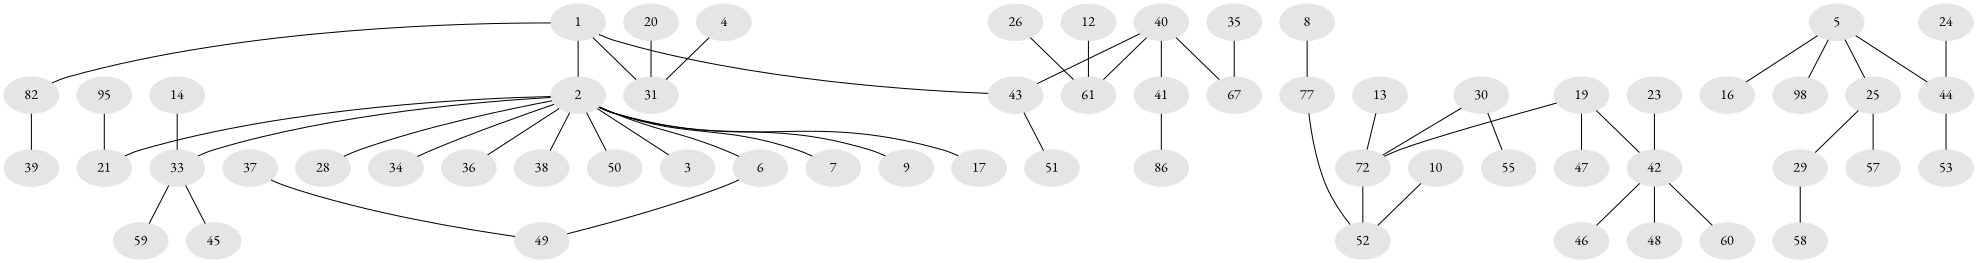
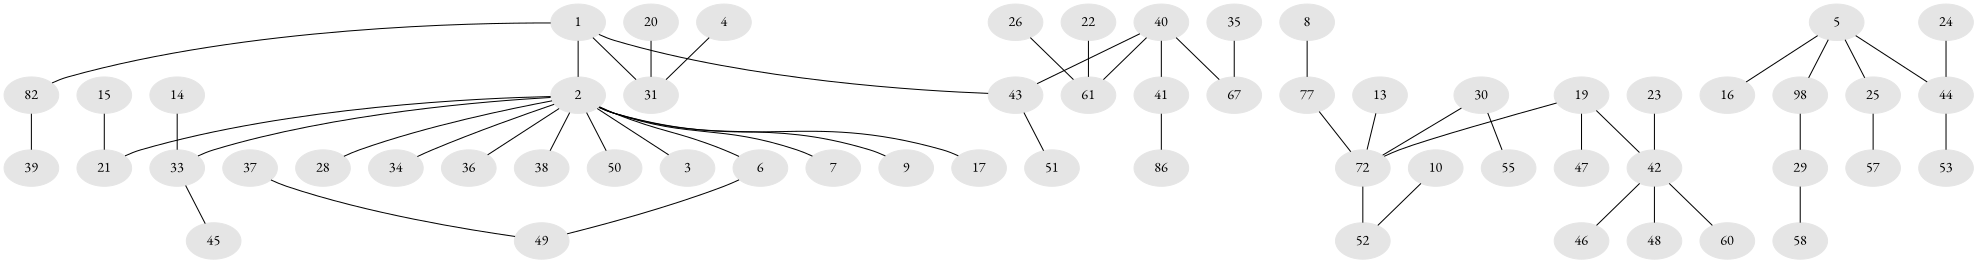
  graph {
    fontname="EB Garamond"
    node [color=gray90 fontname="EB Garamond" style=filled]
    edge [fontname="EB Garamond" weight=1.0]
    1
    2
    n3 [label=82]
    31
    43
    3
    6
    7
    9
    17
    21
    28
    33
    34
    36
    38
    50
    39
    51
    49
    n21 [label=72]
    30
    55
    45
-   59
    4
    5
    16
    n29 [label=98]
    25
    44
    29
    19
    42
    47
    57
    53
    n38 [label=77]
    8
    10
    52
-   12
+   12 [label=22]
    61
    13
    14
-   15 [label=95]
+   15
    58
    46
    48
    60
    20
    23
    24
    26
    n55 [label=67]
    35
    37
    40
    41
    n60 [label=86]
    1 -- 2
    1 -- n3
    1 -- 31
    1 -- 43
    2 -- 3
    2 -- 6
    2 -- 7
    2 -- 9
    2 -- 17
    2 -- 21
    2 -- 28
    2 -- 33
    2 -- 34
    2 -- 36
    2 -- 38
    2 -- 50
    n3 -- 39
    43 -- 51
    6 -- 49
    33 -- 45
-   33 -- 59
    n21 -- 52
    30 -- n21
    30 -- 55
    4 -- 31
    5 -- 16
    5 -- n29
    5 -- 25
    5 -- 44
-   25 -- 29
+   n29 -- 29
    25 -- 57
    44 -- 53
    29 -- 58
    19 -- n21
    19 -- 42
    19 -- 47
    42 -- 46
    42 -- 48
    42 -- 60
-   n38 -- 52
+   n38 -- n21
    8 -- n38
    10 -- 52
    12 -- 61
    13 -- n21
    14 -- 33
    15 -- 21
    20 -- 31
    23 -- 42
    24 -- 44
    26 -- 61
    35 -- n55
    37 -- 49
    40 -- 43
    40 -- 61
    40 -- n55
    40 -- 41
    41 -- n60
  }
